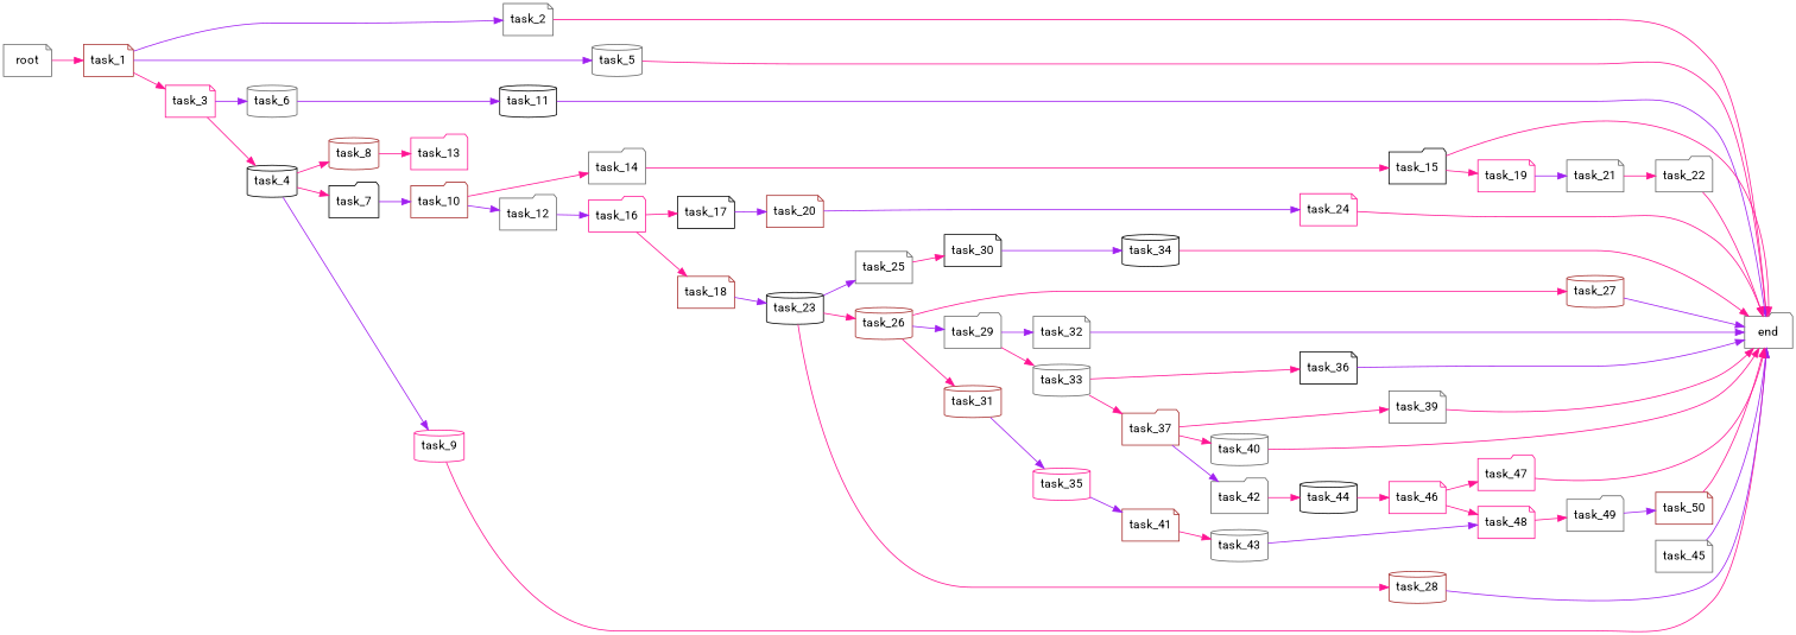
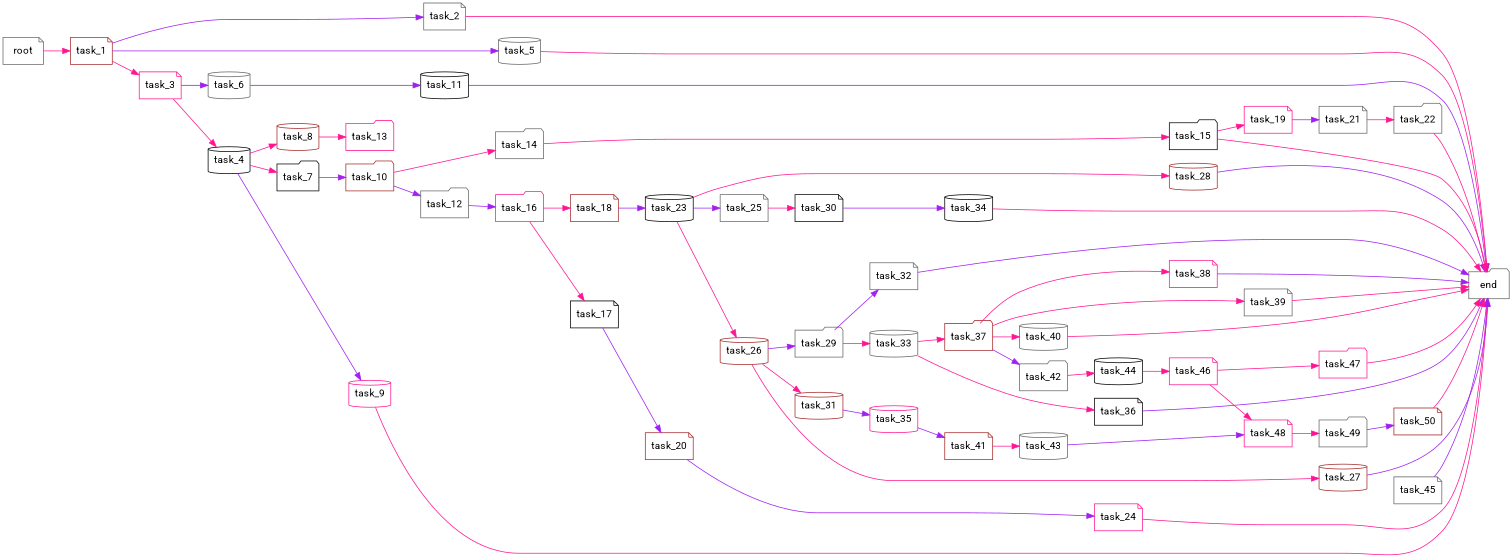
  digraph {
    fontname=Roboto
    rankdir=LR
    node [color=gray40 fontname=Roboto shape=note]
    edge [color=deeppink fontname=Roboto]
    task_1 [color=brown]
    root
    task_2
    task_3 [color=deeppink]
    task_5 [shape=cylinder]
    end [shape=folder]
    task_4 [color=black shape=cylinder]
    task_6 [shape=cylinder]
    task_7 [color=black shape=folder]
    task_8 [color=brown shape=cylinder]
    task_9 [color=deeppink shape=cylinder]
    task_11 [color=black shape=cylinder]
    task_10 [color=brown shape=folder]
    task_13 [color=deeppink shape=folder]
    task_12 [shape=folder]
    task_14 [shape=folder]
    task_16 [color=deeppink shape=folder]
    task_15 [color=black shape=folder]
    task_17 [color=black]
    task_18 [color=brown]
    task_19 [color=deeppink]
    task_21
    task_20 [color=brown]
    task_23 [color=black shape=cylinder]
    task_24 [color=deeppink]
    task_25
    task_26 [color=brown shape=cylinder]
    task_28 [color=brown shape=cylinder]
    task_22 [shape=folder]
    task_30 [color=black]
    task_27 [color=brown shape=cylinder]
    task_29 [shape=folder]
    task_31 [color=brown shape=cylinder]
    task_34 [color=black shape=cylinder]
    task_32
    task_33 [shape=cylinder]
    task_35 [color=deeppink shape=cylinder]
    task_36 [color=black]
    task_37 [color=brown shape=folder]
    task_41 [color=brown]
+   task_38 [color=deeppink]
    task_39
    task_40 [shape=cylinder]
    task_42 [shape=folder]
    task_43 [shape=cylinder]
    task_44 [color=black shape=cylinder]
    task_48 [color=deeppink]
    task_46 [color=deeppink]
    task_45
    task_47 [color=deeppink shape=folder]
    task_49 [shape=folder]
    task_50 [color=brown]
    task_1 -> task_2 [color=purple]
    task_1 -> task_3
    task_1 -> task_5 [color=purple]
    root -> task_1
    task_2 -> end
    task_3 -> task_4
    task_3 -> task_6 [color=purple]
    task_5 -> end
    task_4 -> task_7
    task_4 -> task_8
    task_4 -> task_9 [color=purple]
    task_6 -> task_11 [color=purple]
    task_7 -> task_10 [color=purple]
    task_8 -> task_13
    task_9 -> end
    task_11 -> end [color=purple]
    task_10 -> task_12 [color=purple]
    task_10 -> task_14
    task_12 -> task_16 [color=purple]
    task_14 -> task_15
    task_16 -> task_17
    task_16 -> task_18
    task_15 -> end
    task_15 -> task_19
    task_17 -> task_20 [color=purple]
    task_18 -> task_23 [color=purple]
    task_19 -> task_21 [color=purple]
    task_21 -> task_22
    task_20 -> task_24 [color=purple]
    task_23 -> task_25 [color=purple]
    task_23 -> task_26
    task_23 -> task_28
    task_24 -> end
    task_25 -> task_30
    task_26 -> task_27
    task_26 -> task_29 [color=purple]
    task_26 -> task_31
    task_28 -> end [color=purple]
    task_22 -> end
    task_30 -> task_34 [color=purple]
    task_27 -> end [color=purple]
    task_29 -> task_32 [color=purple]
    task_29 -> task_33
    task_31 -> task_35 [color=purple]
    task_34 -> end
    task_32 -> end [color=purple]
    task_33 -> task_36
    task_33 -> task_37
    task_35 -> task_41 [color=purple]
    task_36 -> end [color=purple]
+   task_37 -> task_38
    task_37 -> task_39
    task_37 -> task_40
    task_37 -> task_42 [color=purple]
    task_41 -> task_43
+   task_38 -> end [color=purple]
    task_39 -> end
    task_40 -> end
    task_42 -> task_44
    task_43 -> task_48 [color=purple]
    task_44 -> task_46
    task_48 -> task_49
    task_46 -> task_48
    task_46 -> task_47
    task_45 -> end [color=purple]
    task_47 -> end
    task_49 -> task_50 [color=purple]
    task_50 -> end
  }
